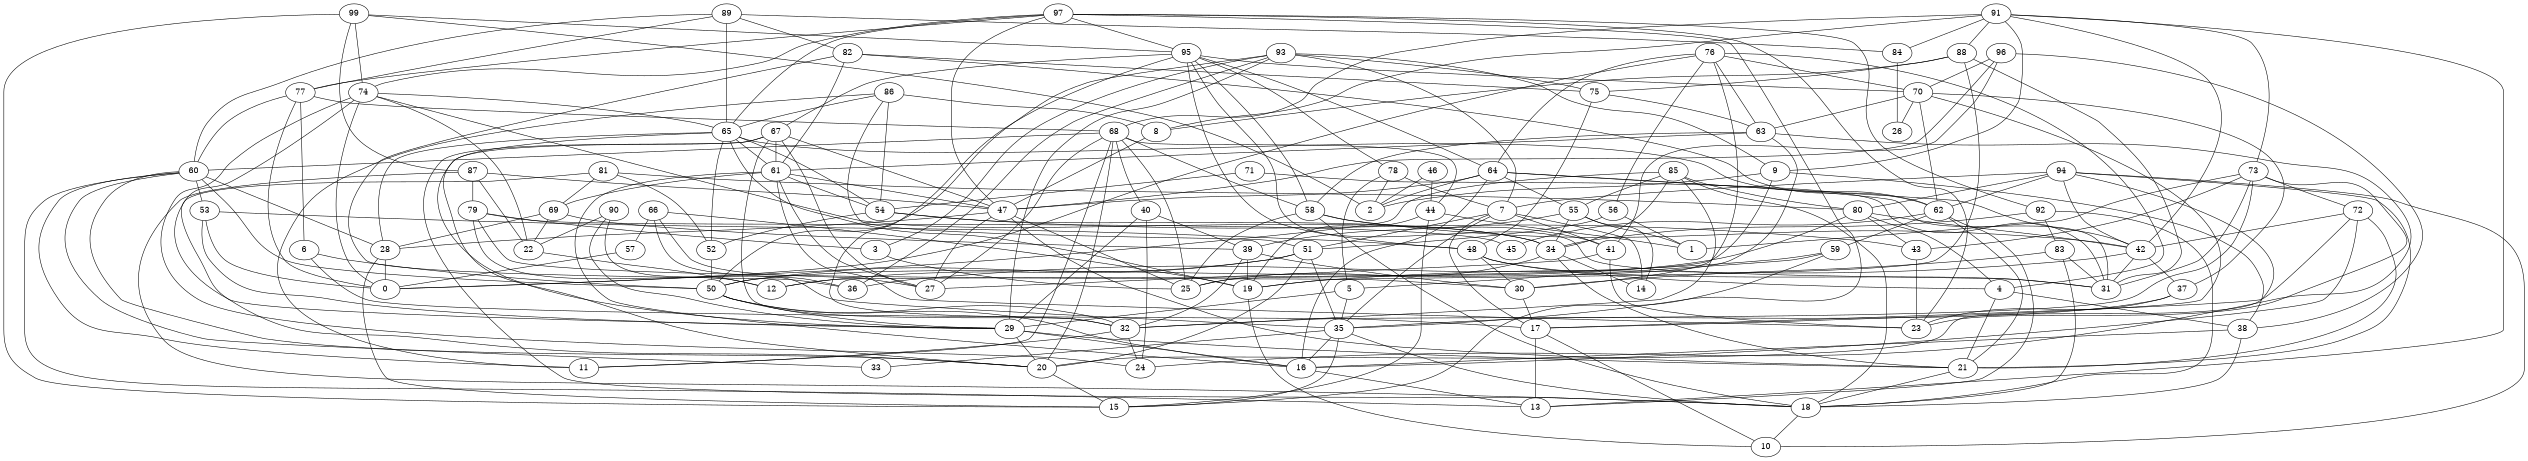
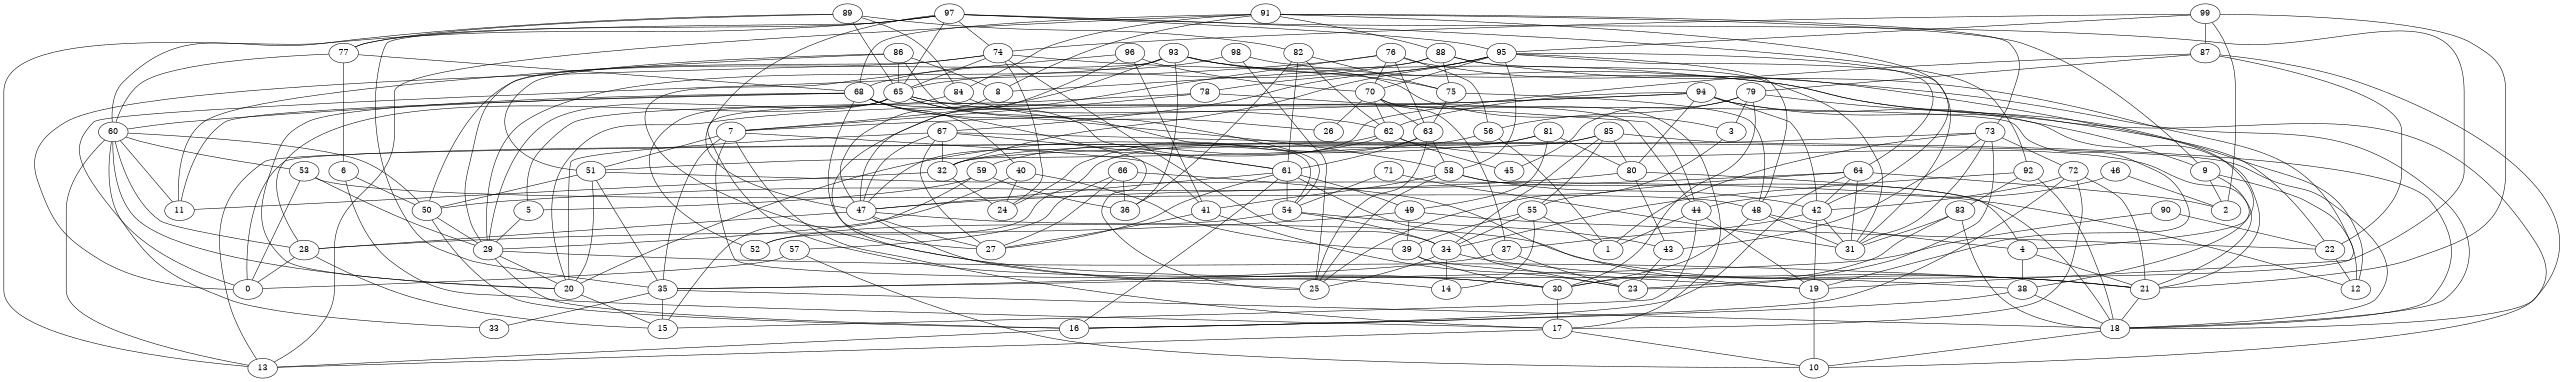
  digraph {
    edge [color=black dir=none]
    68
    44
    58
    27
    11
    25
    20
    60
    1
    19
    15
    41
    42
    10
    23
    56
    51
    12
    45
    50
    35
    79
    3
    30
    17
    63
    61
    24
    47
    16
    54
-   49 [label=69]
+   49
+   98
    18
    91
    84
    88
    13
    9
    8
    73
    26
    31
    65
    40
    75
    22
    38
    2
    92
    83
    34
    28
    21
    32
    74
    29
    0
    52
    62
    66
    36
    57
    70
    37
    72
    86
    43
    77
    6
    39
    76
    4
    64
    78
    7
    5
    14
    48
    33
    53
    80
    99
    95
    87
    67
    90
    89
    82
    81
    55
    59
    71
    94
    46
    97
    93
    96
    85
    subgraph sub_1 {
      68
      44
      58
      27
      11
      25
      20
      60
      1
      19
      15
      41
      42
      10
      23
      56
      51
      12
      45
      50
      35
      79
      3
      30
      17
      63
      61
      24
      47
      16
      54
      49
+     98
      18
      91
      84
      88
      13
      9
      8
      73
      26
      31
      65
      40
      75
      22
      38
      2
      92
      83
      34
      28
      21
      32
      74
      29
      0
      52
      62
      66
      36
      57
      70
      37
      72
      86
      43
      77
      6
      39
      76
      4
      64
      78
      7
      5
      14
      48
      33
      53
      80
      99
      95
      87
      67
      90
      89
      82
      81
      55
      59
      71
      94
      46
      97
      93
      96
      85
    }
    68 -> 44
    68 -> 58
    68 -> 27
    68 -> 11
    68 -> 25
    68 -> 20
    68 -> 60
    68 -> 40
    44 -> 1
    44 -> 19
    44 -> 15
    58 -> 25
    58 -> 41
    58 -> 42
    58 -> 18
    20 -> 15
    60 -> 11
    60 -> 20
    60 -> 50
    60 -> 13
    60 -> 28
    60 -> 33
    60 -> 53
    19 -> 10
    41 -> 27
    41 -> 23
    42 -> 19
    42 -> 31
    42 -> 37
    56 -> 1
    56 -> 51
    51 -> 20
    51 -> 12
    51 -> 50
    51 -> 35
    50 -> 16
-   50 -> 32
    50 -> 29
    35 -> 15
-   35 -> 16
    35 -> 18
    35 -> 33
+   79 -> 56
    79 -> 12
    79 -> 45
    79 -> 3
    79 -> 30
    3 -> 25
    30 -> 17
    17 -> 10
    17 -> 13
    63 -> 58
    63 -> 25
    63 -> 61
    63 -> 24
    61 -> 27
    61 -> 23
    61 -> 47
    61 -> 16
    61 -> 54
    61 -> 49
    47 -> 27
    47 -> 25
    47 -> 28
    47 -> 21
    16 -> 13
    54 -> 34
    54 -> 52
    54 -> 43
    49 -> 22
    49 -> 28
    49 -> 39
+   98 -> 68
+   98 -> 25
+   98 -> 18
    18 -> 10
    91 -> 68
    91 -> 42
    91 -> 84
    91 -> 88
    91 -> 13
    91 -> 9
    91 -> 8
    91 -> 73
+   84 -> 30
    84 -> 26
    88 -> 19
    88 -> 8
    88 -> 31
+   88 -> 65
    88 -> 75
    9 -> 12
    9 -> 38
    9 -> 2
    8 -> 47
    73 -> 1
    73 -> 23
    73 -> 31
    73 -> 32
    73 -> 72
    73 -> 43
    65 -> 19
    65 -> 61
    65 -> 54
    65 -> 28
    65 -> 29
    65 -> 52
    65 -> 62
    40 -> 24
    40 -> 29
    40 -> 39
    75 -> 63
    75 -> 48
    22 -> 12
    38 -> 16
    38 -> 18
    92 -> 18
    92 -> 83
    92 -> 34
    83 -> 30
    83 -> 18
    83 -> 31
    34 -> 25
    34 -> 21
    34 -> 14
    28 -> 15
    28 -> 0
    21 -> 18
    32 -> 11
    32 -> 24
    74 -> 24
    74 -> 65
    74 -> 22
    74 -> 34
    74 -> 29
    74 -> 0
    29 -> 20
    29 -> 16
    29 -> 21
-   52 -> 50
    62 -> 45
    62 -> 13
    62 -> 21
    62 -> 59
    66 -> 27
    66 -> 19
    66 -> 36
    66 -> 57
+   57 -> 10
    57 -> 0
    70 -> 17
    70 -> 63
    70 -> 26
    70 -> 62
    70 -> 37
    37 -> 23
    37 -> 35
    72 -> 42
    72 -> 17
    72 -> 16
    72 -> 21
    86 -> 11
    86 -> 51
    86 -> 54
    86 -> 8
    86 -> 65
    43 -> 23
    77 -> 68
    77 -> 60
-   77 -> 0
    77 -> 6
    6 -> 50
    6 -> 17
    39 -> 19
    39 -> 30
-   39 -> 32
    76 -> 56
    76 -> 30
    76 -> 63
    76 -> 0
    76 -> 70
    76 -> 4
-   76 -> 64
    4 -> 38
    4 -> 21
    64 -> 42
    64 -> 47
    64 -> 16
    64 -> 31
    64 -> 2
    64 -> 55
-   78 -> 2
+   78 -> 44
    78 -> 7
    78 -> 5
    7 -> 41
    7 -> 51
    7 -> 35
    7 -> 17
    7 -> 14
-   5 -> 35
    5 -> 29
    48 -> 30
    48 -> 31
    48 -> 4
    53 -> 29
    53 -> 0
    53 -> 48
-   80 -> 42
    80 -> 50
    80 -> 43
    80 -> 4
-   99 -> 15
+   99 -> 21
    99 -> 2
    99 -> 74
    99 -> 95
    99 -> 87
    95 -> 58
    95 -> 31
    95 -> 32
    95 -> 70
    95 -> 64
    95 -> 78
    95 -> 48
    95 -> 67
    87 -> 79
    87 -> 47
    87 -> 18
    87 -> 22
    67 -> 27
    67 -> 20
    67 -> 61
    67 -> 47
    67 -> 18
    67 -> 32
    90 -> 35
    90 -> 22
-   90 -> 29
    89 -> 60
    89 -> 84
    89 -> 65
    89 -> 77
    89 -> 82
    82 -> 61
    82 -> 75
    82 -> 62
    82 -> 36
    81 -> 20
    81 -> 49
    81 -> 52
    81 -> 80
    55 -> 1
    55 -> 34
    55 -> 39
    55 -> 14
    59 -> 15
    59 -> 36
    59 -> 5
    71 -> 54
    71 -> 31
    94 -> 20
    94 -> 42
    94 -> 10
    94 -> 21
    94 -> 62
    94 -> 7
    94 -> 80
    46 -> 44
    46 -> 2
    97 -> 23
    97 -> 35
    97 -> 47
+   97 -> 13
    97 -> 65
    97 -> 92
    97 -> 74
    97 -> 77
    97 -> 95
    93 -> 50
    93 -> 3
    93 -> 9
    93 -> 75
    93 -> 29
    93 -> 36
    93 -> 7
    96 -> 41
    96 -> 47
    96 -> 38
    96 -> 70
    85 -> 18
    85 -> 34
    85 -> 32
    85 -> 0
    85 -> 80
    85 -> 55
  }
